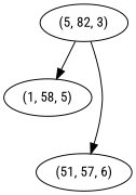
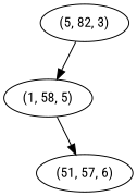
  digraph {
    fontname="Roboto Condensed"
    node [fontname="Roboto Condensed"]
    edge [fontname="Roboto Condensed"]
    n1 [label="(1, 58, 5)"]
    "(5, 82, 3)"
    "(51, 57, 6)"
-   "(5, 82, 3)" -> "(51, 57, 6)"
+   n1 -> "(51, 57, 6)"
    "(5, 82, 3)" -> n1
  }
